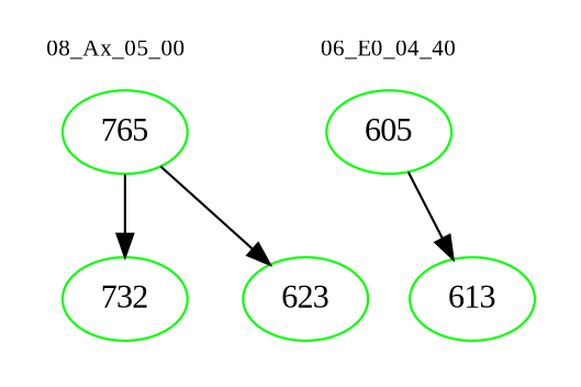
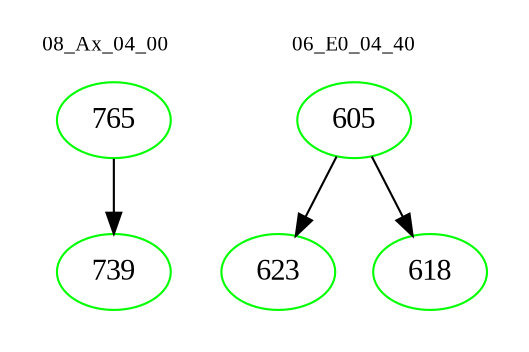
  digraph {
    fontname="Liberation Serif"
    node [color=green fontname="Liberation Serif"]
    edge [color=black fontname="Liberation Serif"]
    n1 [label=765]
-   n2 [label=732]
+   n2 [label=739]
    n3 [label=605]
    n4 [label=623]
-   n5 [label=613]
+   n5 [label=618]
    subgraph cluster_1 {
      color=white
      fontsize=10
-     label="08_Ax_05_00"
+     label="08_Ax_04_00"
      n1
      n2
    }
    subgraph cluster_2 {
      color=white
      fontsize=10
      label="06_E0_04_40"
      n3
      n4
      n5
    }
    n1 -> n2
-   n1 -> n4
+   n3 -> n4
    n3 -> n5
  }
